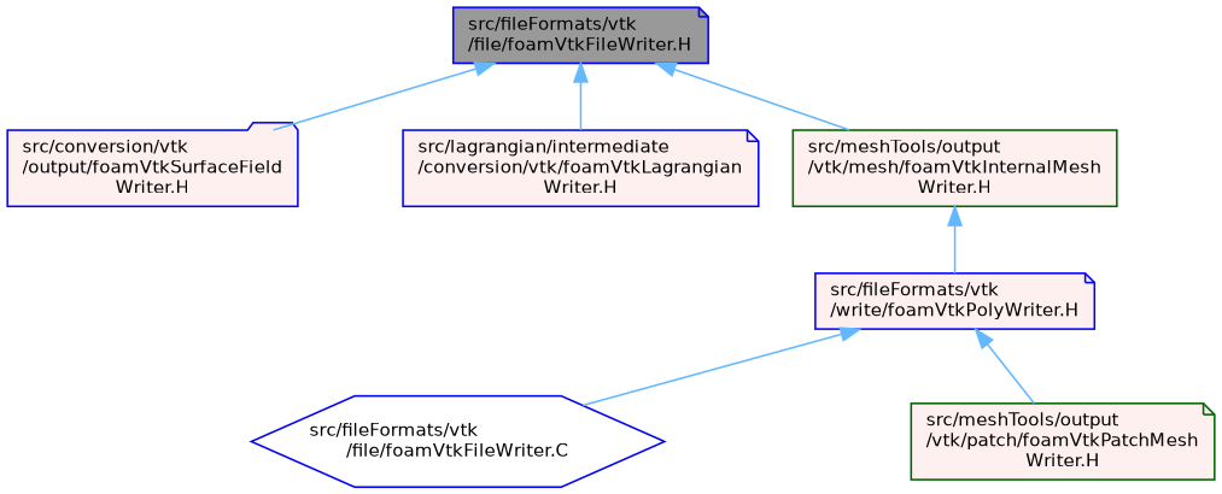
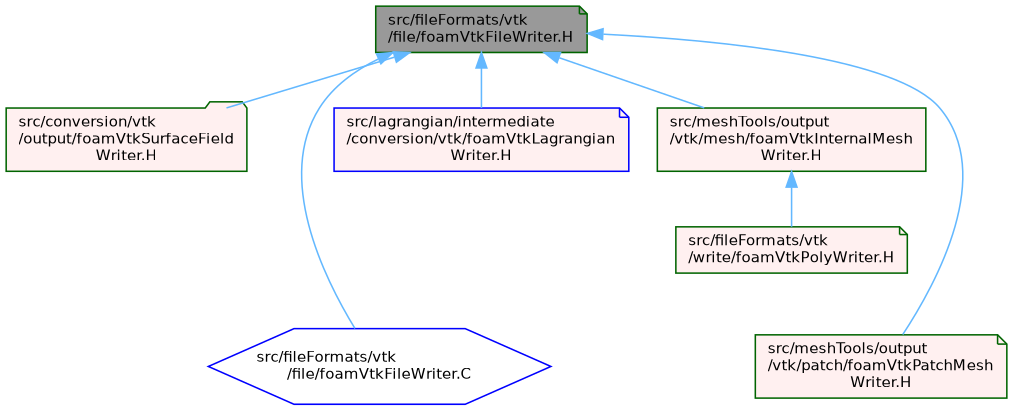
  digraph {
    node [color=darkgreen fillcolor="#FFF0F0" fontname=Helvetica fontsize=10 shape=note style=filled]
    edge [color=steelblue1 dir=back fontname=Helvetica fontsize=10 labelfontname=Helvetica labelfontsize=10 style=solid]
-   n1 [color=blue fillcolor=grey60 fontcolor=black height=0.2 label="src/fileFormats/vtk\l/file/foamVtkFileWriter.H" width=0.4]
-   n2 [color=blue height=0.2 label="src/conversion/vtk\l/output/foamVtkSurfaceField\lWriter.H" shape=folder width=0.4]
+   n1 [fillcolor=grey60 fontcolor=black height=0.2 label="src/fileFormats/vtk\l/file/foamVtkFileWriter.H" width=0.4]
+   n2 [height=0.2 label="src/conversion/vtk\l/output/foamVtkSurfaceField\lWriter.H" shape=folder width=0.4]
    n3 [color=blue fillcolor=white height=0.2 label="src/fileFormats/vtk\l/file/foamVtkFileWriter.C" shape=hexagon width=0.4]
    n4 [color=blue height=0.2 label="src/lagrangian/intermediate\l/conversion/vtk/foamVtkLagrangian\lWriter.H" width=0.4]
    n5 [height=0.2 label="src/meshTools/output\l/vtk/mesh/foamVtkInternalMesh\lWriter.H" shape=box width=0.4]
    n6 [height=0.2 label="src/meshTools/output\l/vtk/patch/foamVtkPatchMesh\lWriter.H" width=0.4]
-   n7 [color=blue height=0.2 label="src/fileFormats/vtk\l/write/foamVtkPolyWriter.H" width=0.4]
+   n7 [height=0.2 label="src/fileFormats/vtk\l/write/foamVtkPolyWriter.H" width=0.4]
    n1 -> n2
-   n7 -> n3
+   n1 -> n3
    n1 -> n4
    n1 -> n5
-   n7 -> n6
+   n1 -> n6
    n5 -> n7
  }
